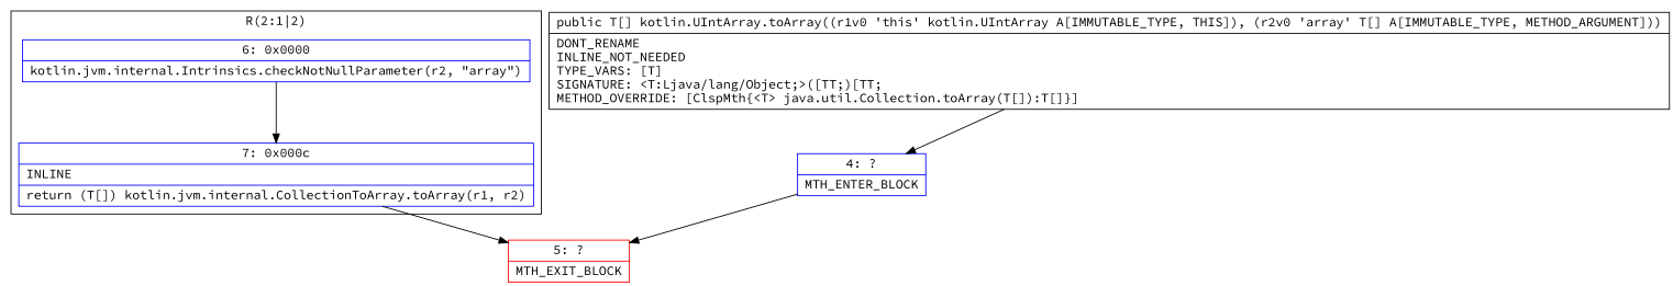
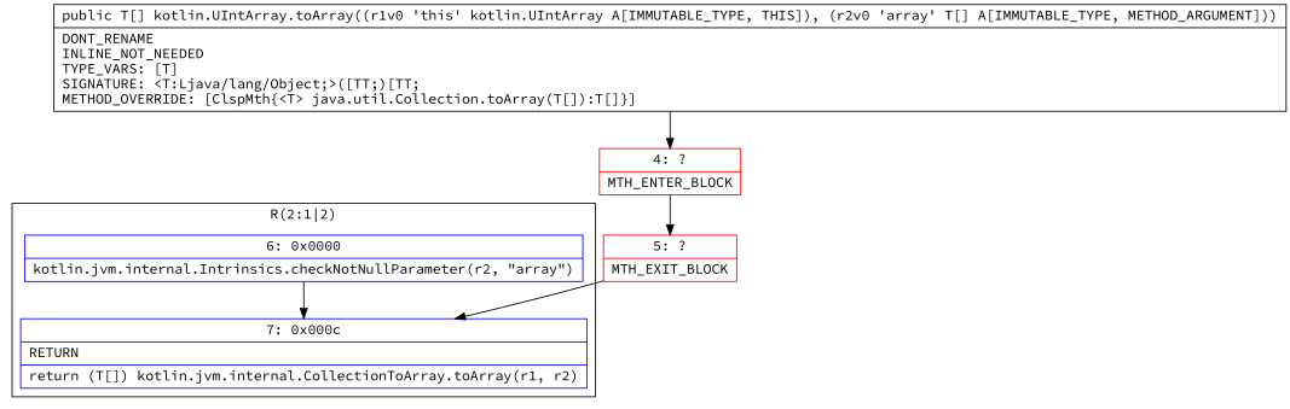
  digraph {
    fontname="Source Code Pro"
    node [color=blue fontname="Source Code Pro" shape=record]
    edge [fontname="Source Code Pro"]
    n1 [label="{6\:\ 0x0000|kotlin.jvm.internal.Intrinsics.checkNotNullParameter(r2, \"array\")\l}"]
-   n2 [label="{7\:\ 0x000c|INLINE\l|return (T[]) kotlin.jvm.internal.CollectionToArray.toArray(r1, r2)\l}"]
+   n2 [label="{7\:\ 0x000c|RETURN\l|return (T[]) kotlin.jvm.internal.CollectionToArray.toArray(r1, r2)\l}"]
    n3 [color=red label="{5\:\ ?|MTH_EXIT_BLOCK\l}"]
-   n4 [label="{4\:\ ?|MTH_ENTER_BLOCK\l}"]
+   n4 [color=red label="{4\:\ ?|MTH_ENTER_BLOCK\l}"]
    n5 [label="{public T[] kotlin.UIntArray.toArray((r1v0 'this' kotlin.UIntArray A[IMMUTABLE_TYPE, THIS]), (r2v0 'array' T[] A[IMMUTABLE_TYPE, METHOD_ARGUMENT]))  | DONT_RENAME\lINLINE_NOT_NEEDED\lTYPE_VARS: [T]\lSIGNATURE: \<T:Ljava\/lang\/Object;\>([TT;)[TT;\lMETHOD_OVERRIDE: [ClspMth\{\<T\> java.util.Collection.toArray(T[]):T[]\}]\l}" color=""]
    subgraph cluster_1 {
      label="R(2:1|2)"
      n1
      n2
    }
    n1 -> n2
-   n2 -> n3
+   n3 -> n2
    n4 -> n3
    n5 -> n4
  }
